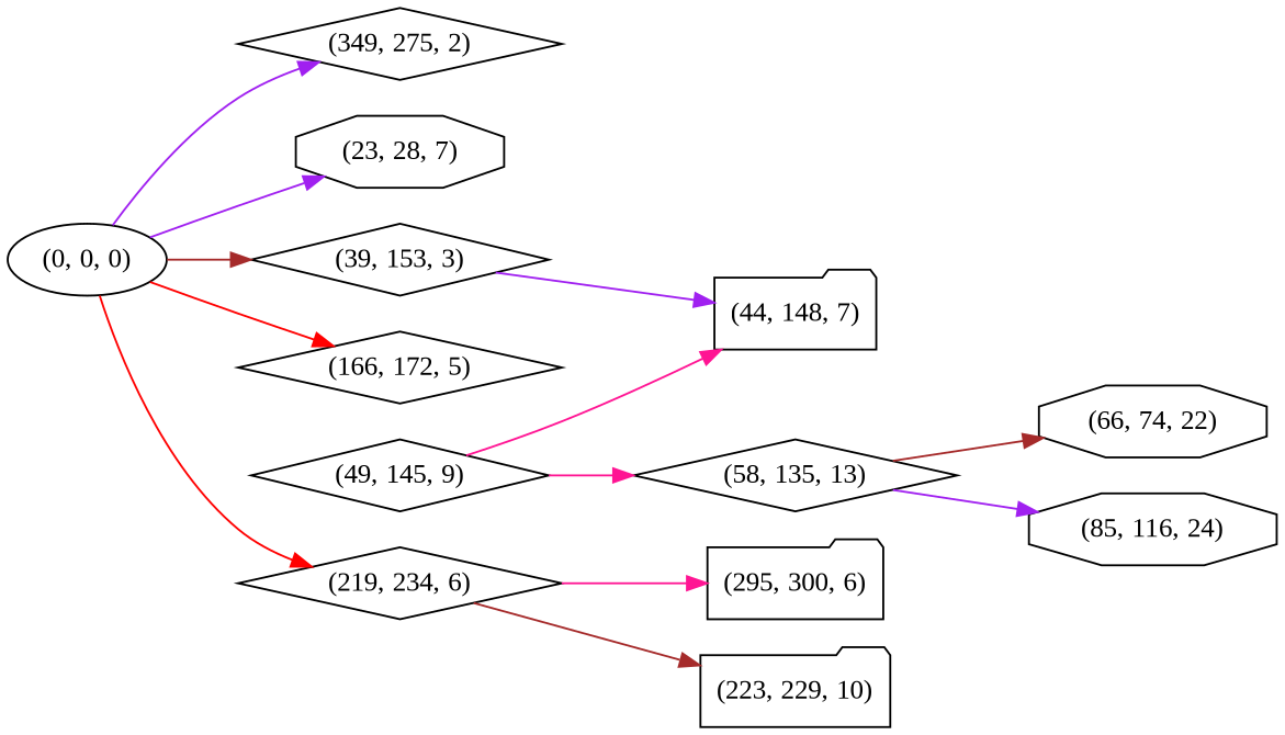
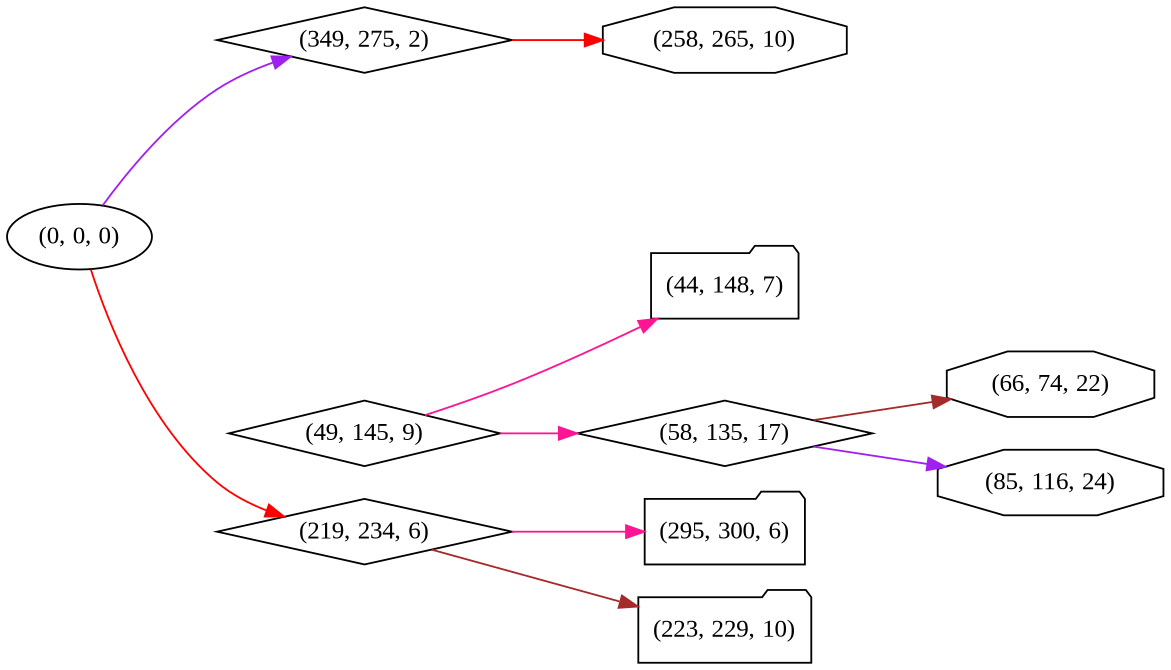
  digraph {
    fontname="Liberation Serif"
    rankdir=LR
    node [fontname="Liberation Serif" shape=diamond]
    edge [color=purple fontname="Liberation Serif"]
    "(0, 0, 0)" [shape=ellipse]
-   "(23, 28, 7)" [shape=octagon]
-   "(39, 153, 3)"
-   "(166, 172, 5)"
    "(219, 234, 6)"
    n6 [label="(349, 275, 2)"]
    "(44, 148, 7)" [shape=folder]
    "(295, 300, 6)" [shape=folder]
    "(223, 229, 10)" [shape=folder]
+   "(258, 265, 10)" [shape=octagon]
    "(49, 145, 9)"
-   "(58, 135, 17)" [label="(58, 135, 13)"]
+   "(58, 135, 17)"
    "(66, 74, 22)" [shape=octagon]
    "(85, 116, 24)" [shape=octagon]
-   "(0, 0, 0)" -> "(23, 28, 7)"
-   "(0, 0, 0)" -> "(39, 153, 3)" [color=brown]
-   "(0, 0, 0)" -> "(166, 172, 5)" [color=red]
    "(0, 0, 0)" -> "(219, 234, 6)" [color=red]
    "(0, 0, 0)" -> n6
-   "(39, 153, 3)" -> "(44, 148, 7)"
    "(219, 234, 6)" -> "(295, 300, 6)" [color=deeppink]
    "(219, 234, 6)" -> "(223, 229, 10)" [color=brown]
+   n6 -> "(258, 265, 10)" [color=red]
    "(49, 145, 9)" -> "(44, 148, 7)" [color=deeppink]
    "(49, 145, 9)" -> "(58, 135, 17)" [color=deeppink]
    "(58, 135, 17)" -> "(66, 74, 22)" [color=brown]
    "(58, 135, 17)" -> "(85, 116, 24)"
  }
